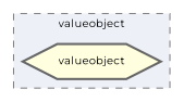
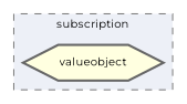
  digraph {
    compound=true
    fontname=Montserrat
    n1 [color=gray40 fillcolor=lightyellow fontname=Montserrat fontsize=10 height=0.2 label=valueobject shape=hexagon style="filled,bold" width=0.4]
    subgraph cluster_1 {
      bgcolor="#edf0f7"
      fontsize=10
-     label=valueobject
+     label=subscription
      pencolor=grey50
      style="filled,dashed"
      n1
    }
  }
